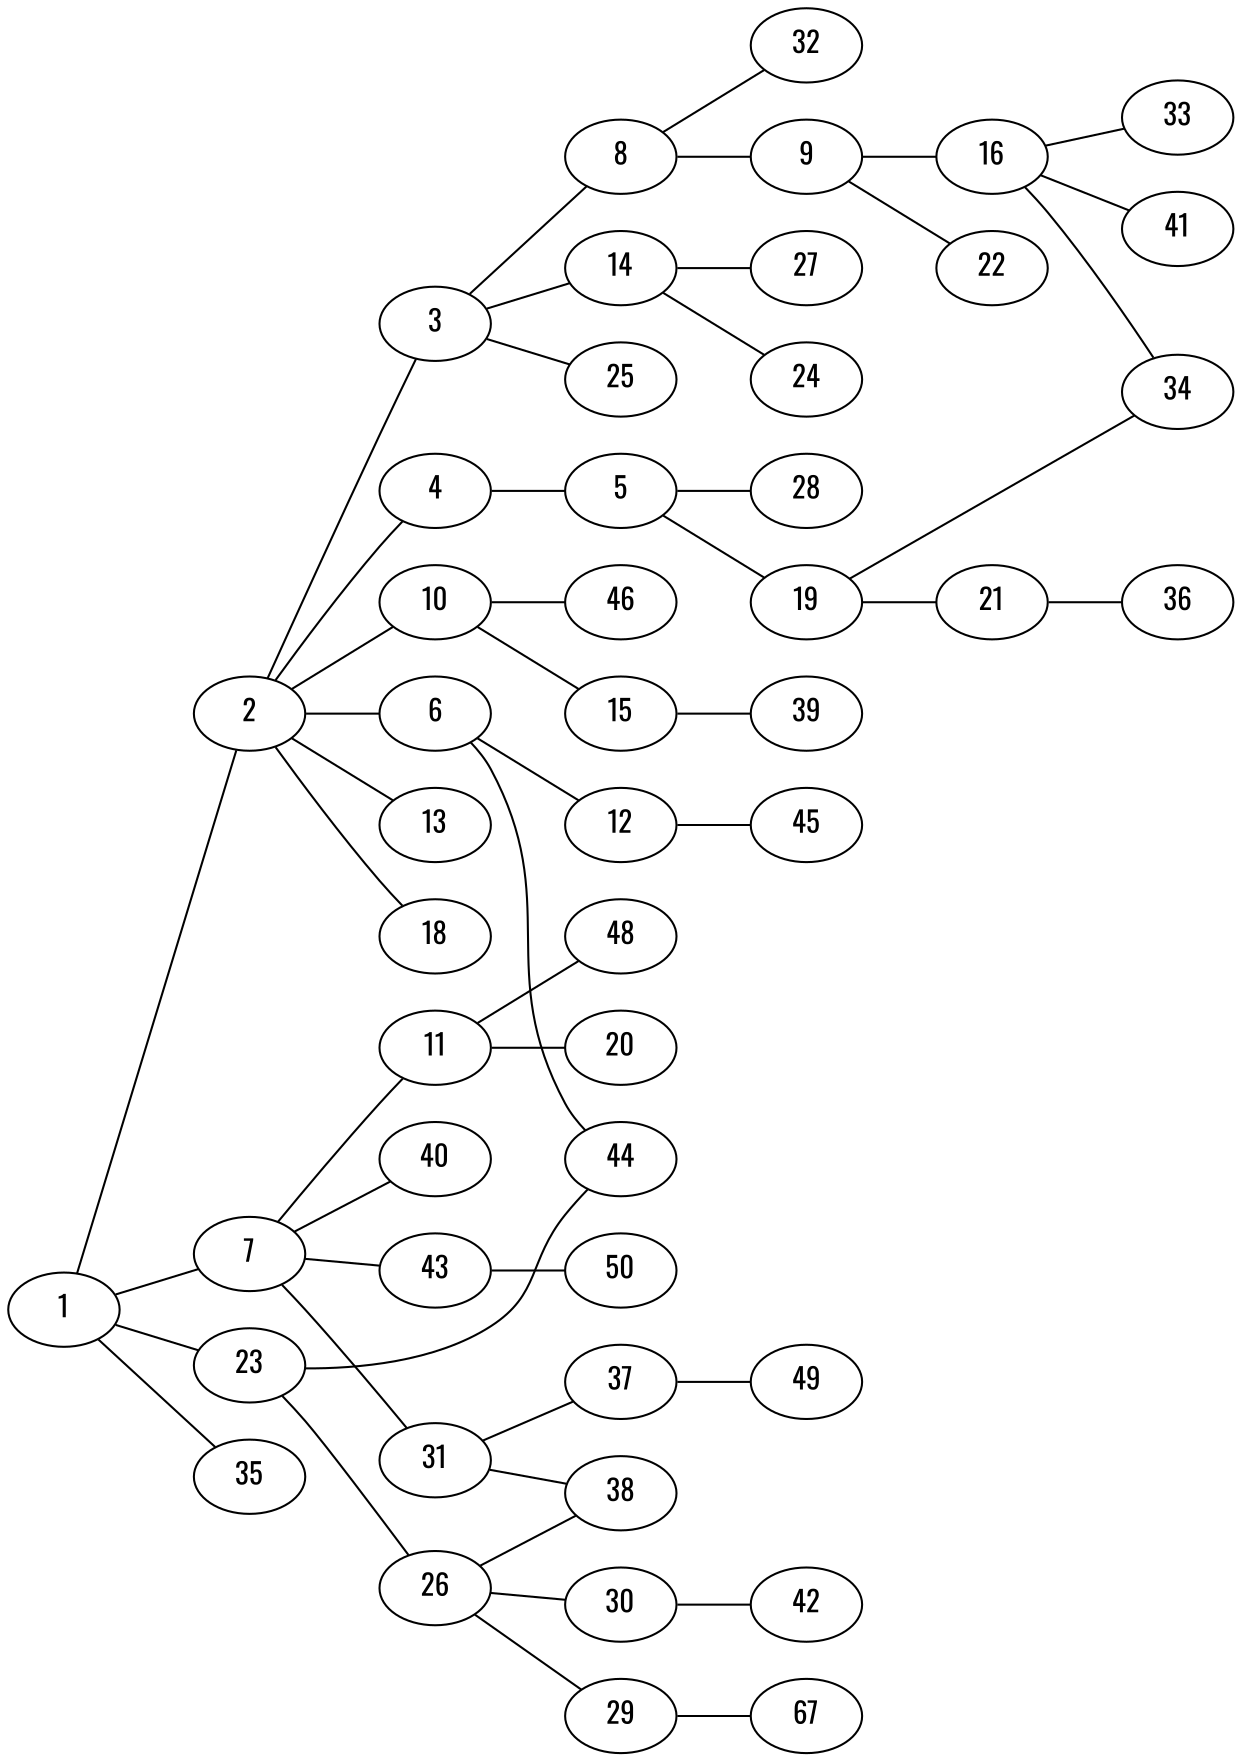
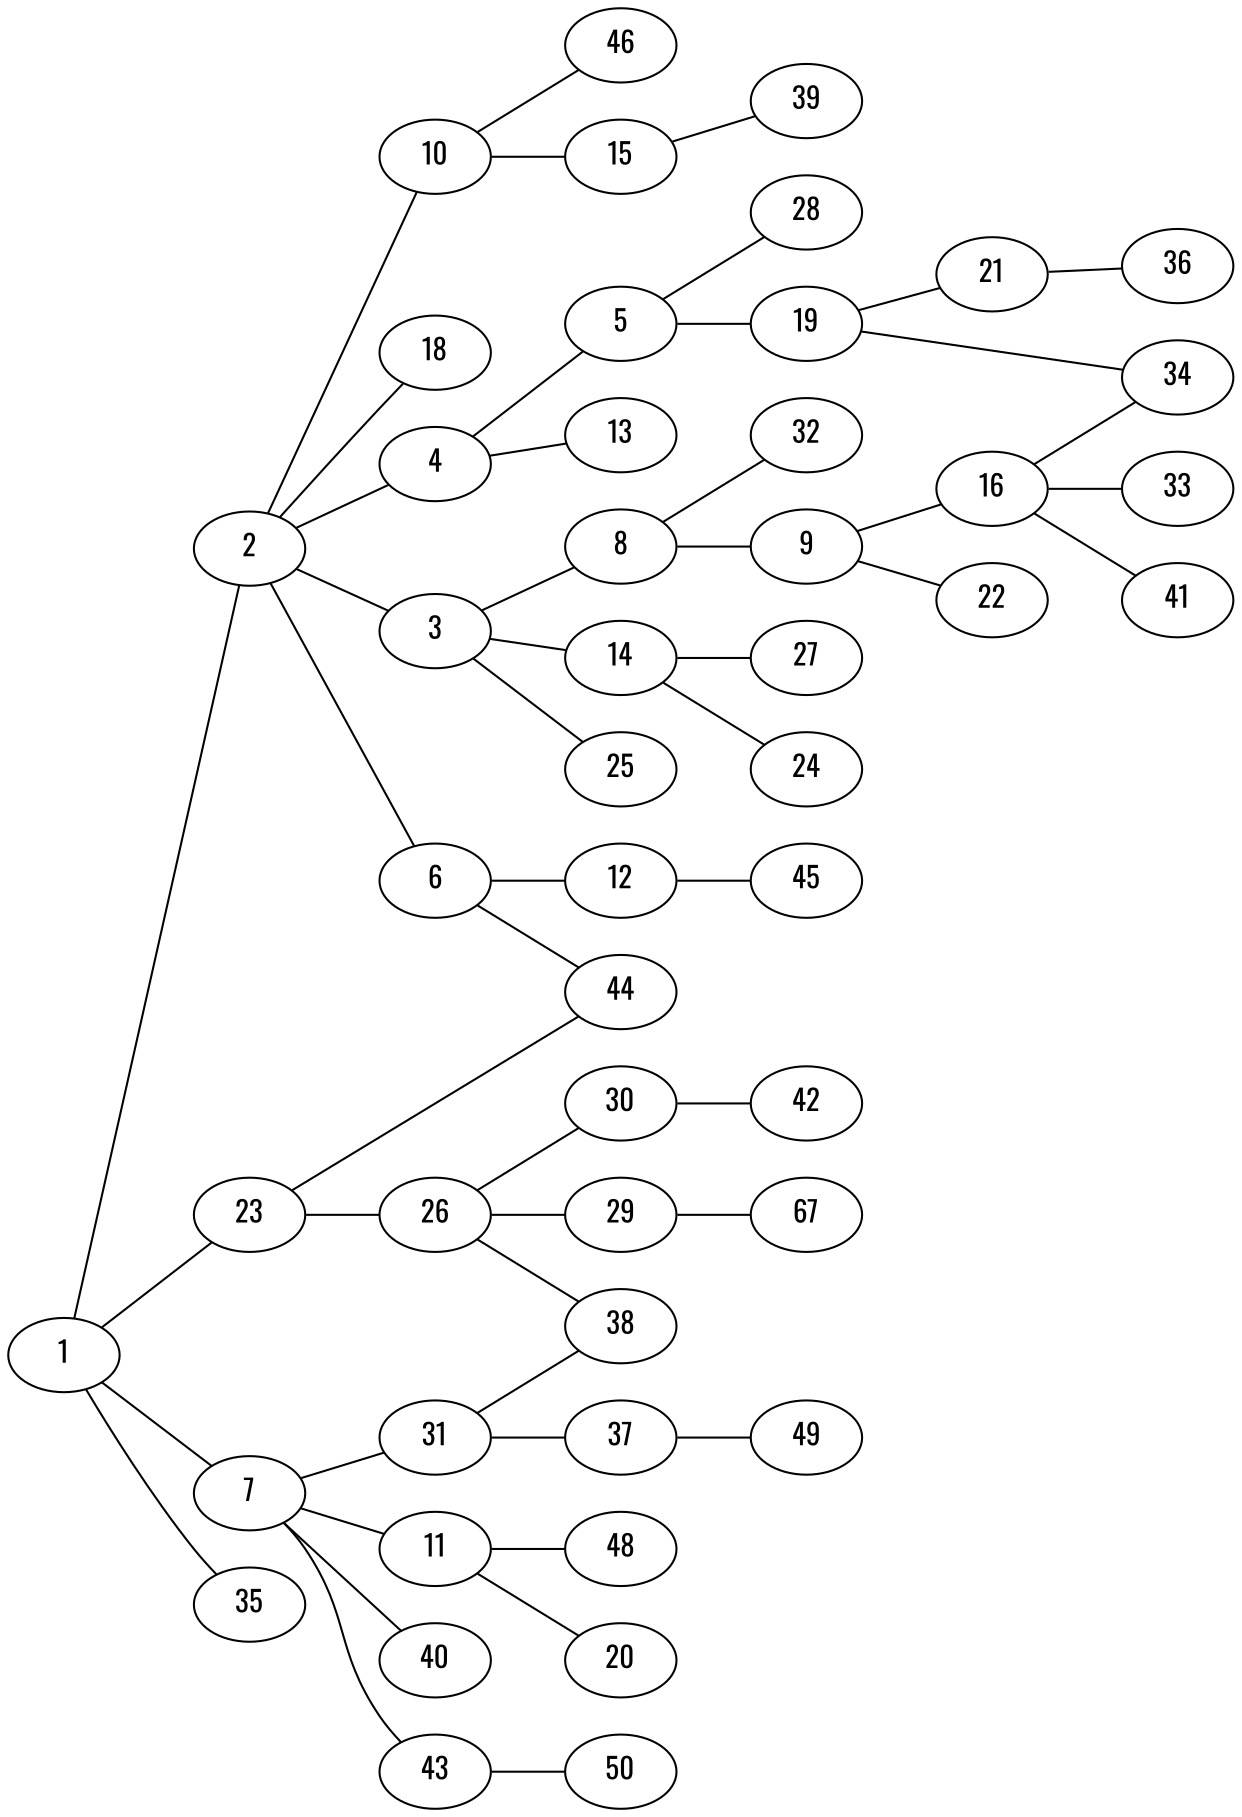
  graph {
    fontname=Oswald
    rankdir=LR
    node [fontname=Oswald]
    edge [fontname=Oswald]
    1
    2
    7
    23
    35
    3
    4
    6
    10
    13
    18
    11
    31
    40
    43
    44
    26
    8
    14
    25
    5
    12
    15
    46
    20
    48
    38
    37
    50
    29
    30
    9
    32
    24
    27
    19
    28
    45
    39
    16
    22
    34
    21
    36
    49
    33
    41
    n48 [label=67]
    42
    1 -- 2
    1 -- 7
    1 -- 23
    1 -- 35
    2 -- 3
    2 -- 4
    2 -- 6
    2 -- 10
-   2 -- 13
+   4 -- 13
    2 -- 18
    7 -- 11
    7 -- 31
    7 -- 40
    7 -- 43
    23 -- 44
    23 -- 26
    3 -- 8
    3 -- 14
    3 -- 25
    4 -- 5
    6 -- 44
    6 -- 12
    10 -- 15
    10 -- 46
    11 -- 20
    11 -- 48
    31 -- 38
    31 -- 37
    43 -- 50
    26 -- 38
    26 -- 29
    26 -- 30
    8 -- 9
    8 -- 32
    14 -- 24
    14 -- 27
    5 -- 19
    5 -- 28
    12 -- 45
    15 -- 39
    37 -- 49
    29 -- n48
    30 -- 42
    9 -- 16
    9 -- 22
    19 -- 34
    19 -- 21
    16 -- 34
    16 -- 33
    16 -- 41
    21 -- 36
  }
